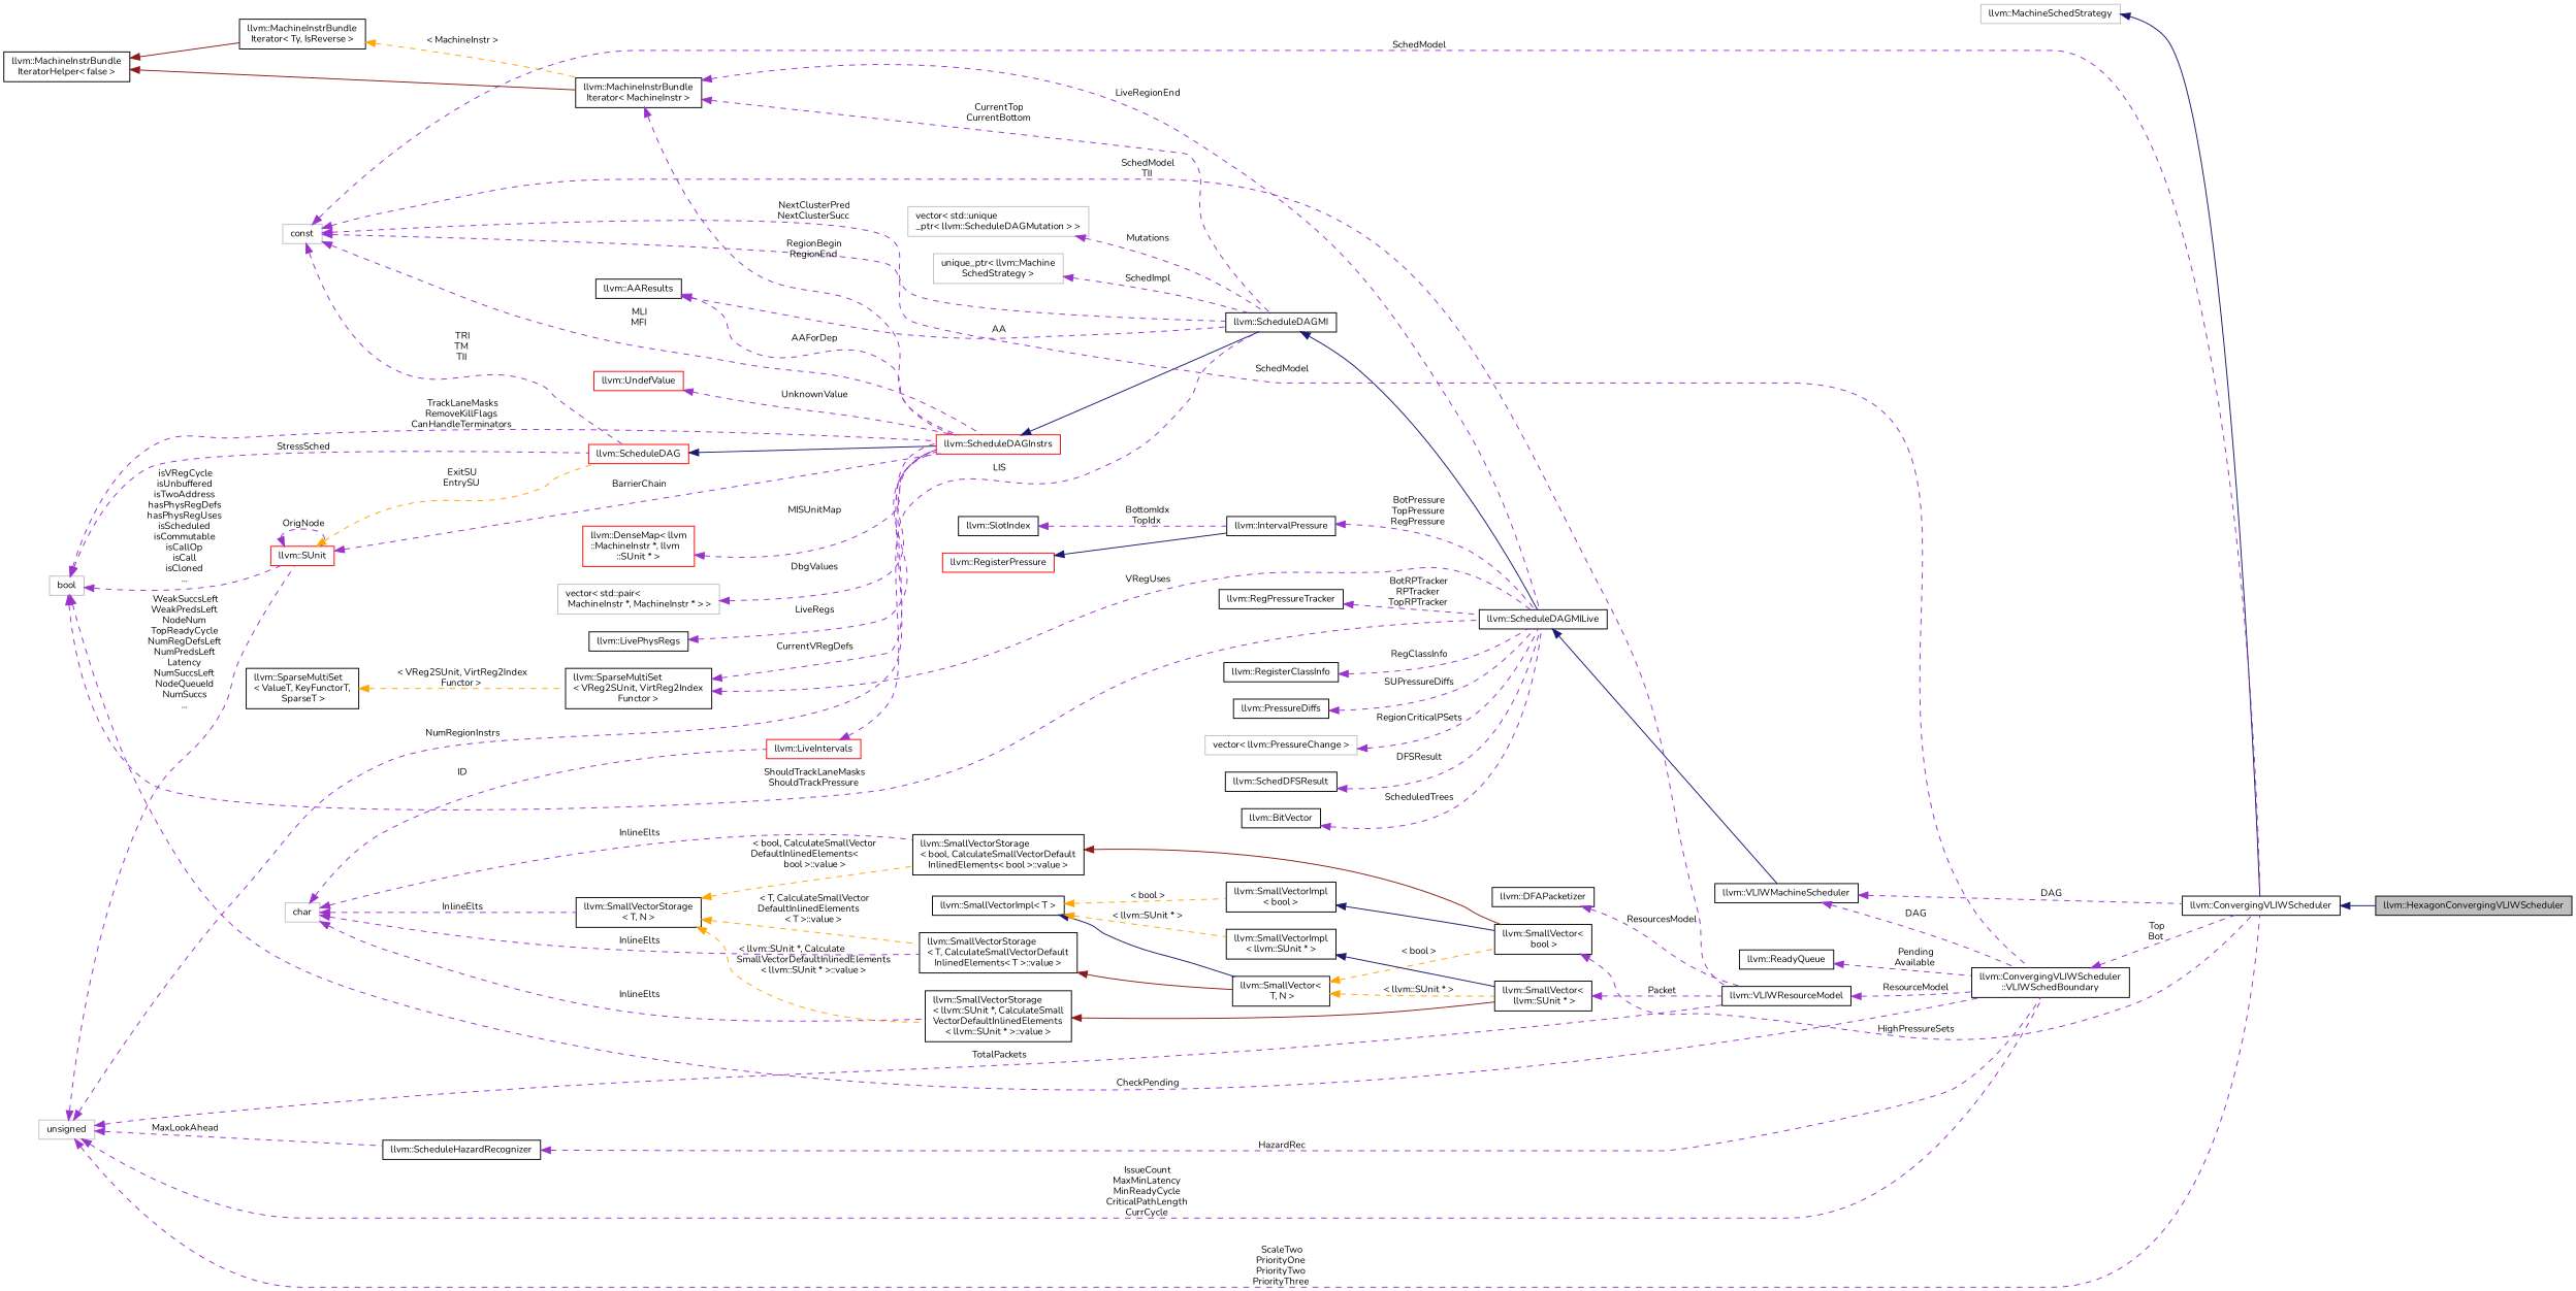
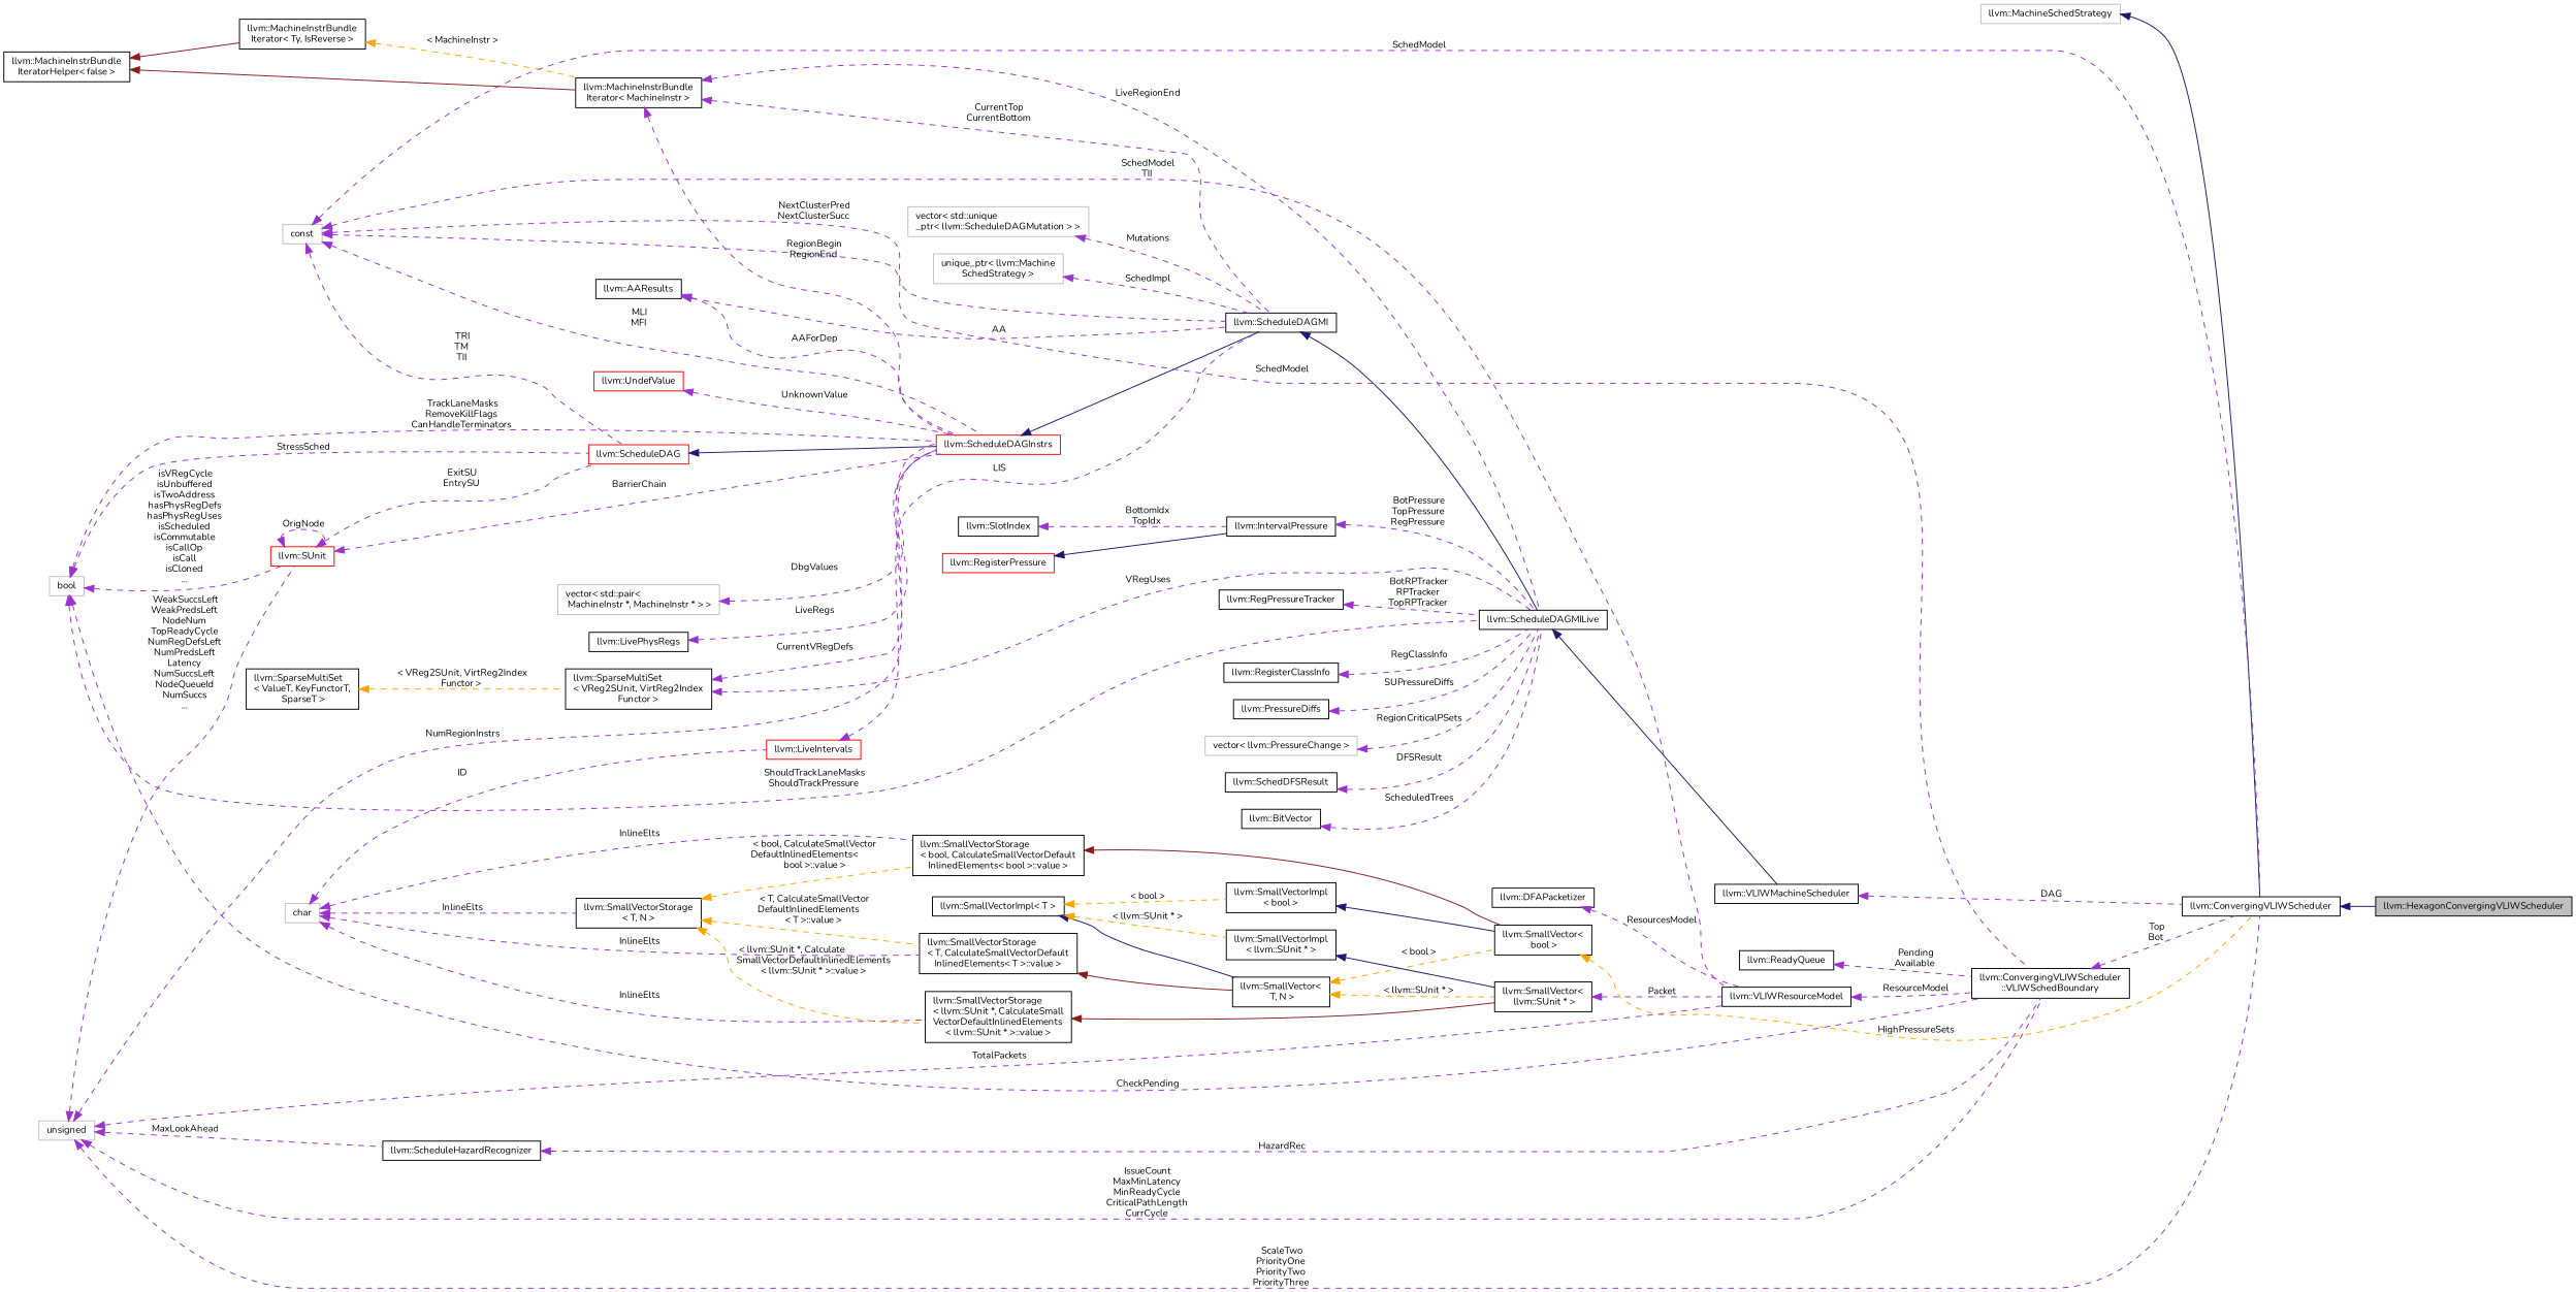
  digraph {
    fontname=Nunito
    rankdir=LR
    node [color=black fontname=Nunito fontsize=10 shape=record]
    edge [color=darkorchid3 dir=back fontname=Nunito fontsize=10 labelfontname=Helvetica labelfontsize=10 style=dashed]
    n1 [fillcolor=grey75 fontcolor=black height=0.2 label="llvm::HexagonConvergingVLIWScheduler" style=filled width=0.4]
    n2 [height=0.2 label="llvm::ConvergingVLIWScheduler" width=0.4]
    n3 [color=grey75 height=0.2 label="llvm::MachineSchedStrategy" width=0.4]
    n4 [height=0.2 label="llvm::VLIWMachineScheduler" width=0.4]
    n5 [height=0.2 label="llvm::ConvergingVLIWScheduler\l::VLIWSchedBoundary" width=0.4]
    n6 [height=0.2 label="llvm::ScheduleDAGMILive" width=0.4]
    n7 [height=0.2 label="llvm::ScheduleDAGMI" width=0.4]
    n8 [color=red height=0.2 label="llvm::ScheduleDAGInstrs" width=0.4]
    n9 [color=red height=0.2 label="llvm::ScheduleDAG" width=0.4]
    n10 [color=red height=0.2 label="llvm::SUnit" width=0.4]
    n11 [color=grey75 height=0.2 label=bool width=0.4]
    n12 [color=grey75 height=0.2 label=unsigned width=0.4]
    n13 [height=0.2 label="llvm::VLIWResourceModel" width=0.4]
    n14 [height=0.2 label="llvm::ScheduleHazardRecognizer" width=0.4]
    n15 [color=grey75 height=0.2 label=const width=0.4]
-   n16 [color=red height=0.2 label="llvm::DenseMap\< llvm\l::MachineInstr *, llvm\l::SUnit * \>" width=0.4]
    n17 [height=0.2 label="llvm::MachineInstrBundle\lIterator\< MachineInstr \>" width=0.4]
    n18 [height=0.2 label="llvm::MachineInstrBundle\lIteratorHelper\< false \>" width=0.4]
    n19 [height=0.2 label="llvm::MachineInstrBundle\lIterator\< Ty, IsReverse \>" width=0.4]
    n20 [color=grey75 height=0.2 label="vector\< std::pair\<\l MachineInstr *, MachineInstr * \> \>" width=0.4]
    n21 [height=0.2 label="llvm::LivePhysRegs" width=0.4]
    n22 [color=red height=0.2 label="llvm::UndefValue" width=0.4]
    n23 [height=0.2 label="llvm::AAResults" width=0.4]
    n24 [height=0.2 label="llvm::SparseMultiSet\l\< VReg2SUnit, VirtReg2Index\lFunctor \>" width=0.4]
    n25 [height=0.2 label="llvm::SparseMultiSet\l\< ValueT, KeyFunctorT,\l SparseT \>" width=0.4]
    n26 [color=grey75 height=0.2 label="vector\< std::unique\l_ptr\< llvm::ScheduleDAGMutation \> \>" width=0.4]
    n27 [color=red height=0.2 label="llvm::LiveIntervals" width=0.4]
    n28 [color=grey75 height=0.2 label=char width=0.4]
    n29 [height=0.2 label="llvm::SmallVectorStorage\l\< llvm::SUnit *, CalculateSmall\lVectorDefaultInlinedElements\l\< llvm::SUnit * \>::value \>" width=0.4]
    n30 [height=0.2 label="llvm::SmallVectorStorage\l\< T, N \>" width=0.4]
    n31 [height=0.2 label="llvm::SmallVectorStorage\l\< T, CalculateSmallVectorDefault\lInlinedElements\< T \>::value \>" width=0.4]
    n32 [height=0.2 label="llvm::SmallVectorStorage\l\< bool, CalculateSmallVectorDefault\lInlinedElements\< bool \>::value \>" width=0.4]
    n33 [height=0.2 label="llvm::SmallVector\<\l llvm::SUnit * \>" width=0.4]
    n34 [height=0.2 label="llvm::SmallVector\<\l T, N \>" width=0.4]
    n35 [height=0.2 label="llvm::SmallVector\<\l bool \>" width=0.4]
    n36 [color=grey75 height=0.2 label="unique_ptr\< llvm::Machine\lSchedStrategy \>" width=0.4]
    n37 [height=0.2 label="llvm::IntervalPressure" width=0.4]
    n38 [color=red height=0.2 label="llvm::RegisterPressure" width=0.4]
    n39 [height=0.2 label="llvm::SlotIndex" width=0.4]
    n40 [height=0.2 label="llvm::RegPressureTracker" width=0.4]
    n41 [height=0.2 label="llvm::RegisterClassInfo" width=0.4]
    n42 [height=0.2 label="llvm::PressureDiffs" width=0.4]
    n43 [color=grey75 height=0.2 label="vector\< llvm::PressureChange \>" width=0.4]
    n44 [height=0.2 label="llvm::SchedDFSResult" width=0.4]
    n45 [height=0.2 label="llvm::BitVector" width=0.4]
    n46 [height=0.2 label="llvm::SmallVectorImpl\l\< llvm::SUnit * \>" width=0.4]
    n47 [height=0.2 label="llvm::SmallVectorImpl\< T \>" width=0.4]
    n48 [height=0.2 label="llvm::SmallVectorImpl\l\< bool \>" width=0.4]
    n49 [height=0.2 label="llvm::DFAPacketizer" width=0.4]
    n50 [height=0.2 label="llvm::ReadyQueue" width=0.4]
    n2 -> n1 [color=midnightblue style=solid]
    n3 -> n2 [color=midnightblue style=solid]
    n4 -> n2 [label=" DAG"]
-   n4 -> n5 [label=" DAG"]
    n5 -> n2 [label=" Top\nBot"]
    n6 -> n4 [color=midnightblue style=solid]
    n7 -> n6 [color=midnightblue style=solid]
    n8 -> n7 [color=midnightblue style=solid]
    n9 -> n8 [color=midnightblue style=solid]
    n10 -> n8 [label=" BarrierChain"]
-   n10 -> n9 [color=orange label=" ExitSU\nEntrySU"]
+   n10 -> n9 [label=" ExitSU\nEntrySU"]
    n10 -> n10 [label=" OrigNode"]
    n11 -> n5 [label=" CheckPending"]
    n11 -> n6 [label=" ShouldTrackLaneMasks\nShouldTrackPressure"]
    n11 -> n8 [label=" TrackLaneMasks\nRemoveKillFlags\nCanHandleTerminators"]
    n11 -> n9 [label=" StressSched"]
    n11 -> n10 [label=" isVRegCycle\nisUnbuffered\nisTwoAddress\nhasPhysRegDefs\nhasPhysRegUses\nisScheduled\nisCommutable\nisCallOp\nisCall\nisCloned\n..."]
    n12 -> n2 [label=" ScaleTwo\nPriorityOne\nPriorityTwo\nPriorityThree"]
    n12 -> n5 [label=" IssueCount\nMaxMinLatency\nMinReadyCycle\nCriticalPathLength\nCurrCycle"]
    n12 -> n8 [label=" NumRegionInstrs"]
    n12 -> n10 [label=" WeakSuccsLeft\nWeakPredsLeft\nNodeNum\nTopReadyCycle\nNumRegDefsLeft\nNumPredsLeft\nLatency\nNumSuccsLeft\nNodeQueueId\nNumSuccs\n..."]
    n12 -> n13 [label=" TotalPackets"]
    n12 -> n14 [label=" MaxLookAhead"]
    n13 -> n5 [label=" ResourceModel"]
    n14 -> n5 [label=" HazardRec"]
    n15 -> n2 [label=" SchedModel"]
    n15 -> n5 [label=" SchedModel"]
    n15 -> n7 [label=" NextClusterPred\nNextClusterSucc"]
    n15 -> n8 [label=" MLI\nMFI"]
    n15 -> n9 [label=" TRI\nTM\nTII"]
    n15 -> n13 [label=" SchedModel\nTII"]
-   n16 -> n8 [label=" MISUnitMap"]
    n17 -> n6 [label=" LiveRegionEnd"]
    n17 -> n7 [label=" CurrentTop\nCurrentBottom"]
    n17 -> n8 [label=" RegionBegin\nRegionEnd"]
    n18 -> n17 [color=firebrick4 style=solid]
    n18 -> n19 [color=firebrick4 style=solid]
    n19 -> n17 [color=orange label=" \< MachineInstr \>"]
    n20 -> n8 [label=" DbgValues"]
    n21 -> n8 [label=" LiveRegs"]
    n22 -> n8 [label=" UnknownValue"]
    n23 -> n7 [label=" AA"]
    n23 -> n8 [label=" AAForDep"]
    n24 -> n6 [label=" VRegUses"]
    n24 -> n8 [label=" CurrentVRegDefs"]
    n25 -> n24 [color=orange label=" \< VReg2SUnit, VirtReg2Index\lFunctor \>"]
    n26 -> n7 [label=" Mutations"]
    n27 -> n7 [label=" LIS"]
    n28 -> n27 [label=" ID"]
    n28 -> n29 [label=" InlineElts"]
    n28 -> n30 [label=" InlineElts"]
    n28 -> n31 [label=" InlineElts"]
    n28 -> n32 [label=" InlineElts"]
    n29 -> n33 [color=firebrick4 style=solid]
    n30 -> n29 [color=orange label=" \< llvm::SUnit *, Calculate\lSmallVectorDefaultInlinedElements\l\< llvm::SUnit * \>::value \>"]
    n30 -> n31 [color=orange label=" \< T, CalculateSmallVector\lDefaultInlinedElements\l\< T \>::value \>"]
    n30 -> n32 [color=orange label=" \< bool, CalculateSmallVector\lDefaultInlinedElements\<\l bool \>::value \>"]
    n31 -> n34 [color=firebrick4 style=solid]
    n32 -> n35 [color=firebrick4 style=solid]
    n33 -> n13 [label=" Packet"]
    n34 -> n33 [color=orange label=" \< llvm::SUnit * \>"]
    n34 -> n35 [color=orange label=" \< bool \>"]
-   n35 -> n2 [label=" HighPressureSets"]
+   n35 -> n2 [color=orange label=" HighPressureSets"]
    n36 -> n7 [label=" SchedImpl"]
    n37 -> n6 [label=" BotPressure\nTopPressure\nRegPressure"]
    n38 -> n37 [color=midnightblue style=solid]
    n39 -> n37 [label=" BottomIdx\nTopIdx"]
    n40 -> n6 [label=" BotRPTracker\nRPTracker\nTopRPTracker"]
    n41 -> n6 [label=" RegClassInfo"]
    n42 -> n6 [label=" SUPressureDiffs"]
    n43 -> n6 [label=" RegionCriticalPSets"]
    n44 -> n6 [label=" DFSResult"]
    n45 -> n6 [label=" ScheduledTrees"]
    n46 -> n33 [color=midnightblue style=solid]
    n47 -> n34 [color=midnightblue style=solid]
    n47 -> n46 [color=orange label=" \< llvm::SUnit * \>"]
    n47 -> n48 [color=orange label=" \< bool \>"]
    n48 -> n35 [color=midnightblue style=solid]
    n49 -> n13 [label=" ResourcesModel"]
    n50 -> n5 [label=" Pending\nAvailable"]
  }
